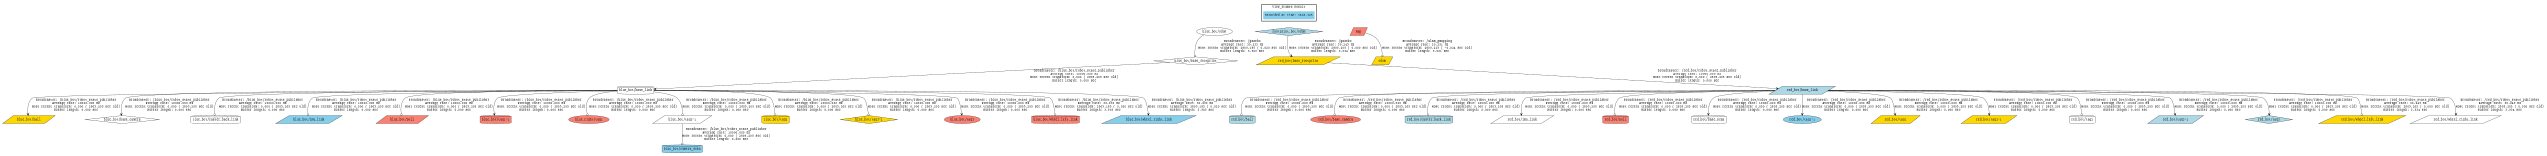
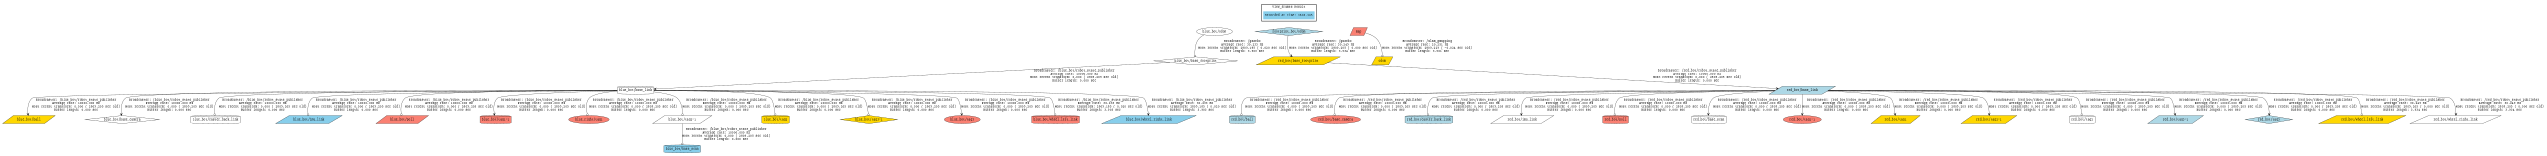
  digraph {
    fontname="Courier Prime"
    node [fillcolor=white fontname="Courier Prime" shape=parallelogram style=filled]
    edge [fontname="Courier Prime" arrowhead=odot]
    "Recorded at time: 2809.205" [fillcolor=skyblue shape=plaintext]
    "blue_bot/odom" [shape=ellipse]
    n3 [fillcolor=lightblue label="footprint_bot/odom" shape=diamond]
    map [fillcolor=salmon]
    "blue_bot/base_link" [shape=cylinder]
    "blue_bot/ball" [fillcolor=gold]
    "blue_bot/base_camera" [shape=diamond]
    "blue_bot/caster_back_link" [shape=cylinder]
    "blue_bot/imu_link" [fillcolor=skyblue]
    "blue_bot/poll" [fillcolor=salmon]
    "blue_bot/tag1-1" [fillcolor=salmon shape=cylinder]
    n12 [fillcolor=salmon label="blue_right/tag1" shape=ellipse]
    "blue_bot/tag2-1"
    "blue_bot/tag2" [fillcolor=gold shape=cylinder]
    "blue_bot/tag3-1" [fillcolor=gold shape=diamond]
    "blue_bot/tag3" [fillcolor=salmon shape=ellipse]
    "blue_bot/wheel_left_link" [fillcolor=salmon shape=cylinder]
    "blue_bot/wheel_right_link" [fillcolor=skyblue]
-   "blue_bot/base_scan" [fillcolor=skyblue shape=cylinder label="blue_bot/camera_scan"]
+   "blue_bot/base_scan" [fillcolor=skyblue shape=cylinder]
    "blue_bot/base_footprint" [shape=diamond]
    "red_bot/base_link" [fillcolor=lightblue]
    "red_bot/ball" [fillcolor=lightblue shape=cylinder]
    "red_bot/base_camera" [fillcolor=salmon shape=ellipse]
    "red_bot/caster_back_link" [fillcolor=lightblue shape=cylinder]
    "red_bot/imu_link"
    "red_bot/poll" [fillcolor=salmon shape=cylinder]
    "red_bot/base_scan" [shape=cylinder]
-   "red_bot/tag1-1" [fillcolor=skyblue shape=ellipse]
+   "red_bot/tag1-1" [fillcolor=salmon shape=ellipse]
    "red_bot/tag1" [fillcolor=gold]
    "red_bot/tag2-1" [fillcolor=gold]
    "red_bot/tag2" [shape=cylinder]
    "red_bot/tag3-1" [fillcolor=lightblue]
    "red_bot/tag3" [fillcolor=lightblue shape=diamond]
    "red_bot/wheel_left_link" [fillcolor=gold]
    "red_bot/wheel_right_link"
    "red_bot/base_footprint" [fillcolor=gold]
    odom [fillcolor=gold]
    subgraph cluster_1 {
      color=black
      label="view_frames Result"
      style=bold
      "Recorded at time: 2809.205"
    }
    "Recorded at time: 2809.205" -> "blue_bot/odom" [style=invis arrowhead=""]
    "Recorded at time: 2809.205" -> n3 [style=invis arrowhead=""]
    "Recorded at time: 2809.205" -> map [style=invis arrowhead=""]
    "blue_bot/odom" -> "blue_bot/base_footprint" [label="Broadcaster: /gazebo\nAverage rate: 30.233 Hz\nMost recent transform: 2809.185 ( 0.020 sec old)\nBuffer length: 3.903 sec\n"]
    n3 -> "red_bot/base_footprint" [arrowhead=vee label="Broadcaster: /gazebo\nAverage rate: 30.249 Hz\nMost recent transform: 2809.205 ( 0.000 sec old)\nBuffer length: 3.934 sec\n"]
    map -> odom [label="Broadcaster: /slam_gmapping\nAverage rate: 20.251 Hz\nMost recent transform: 2809.229 ( -0.024 sec old)\nBuffer length: 3.901 sec\n"]
    "blue_bot/base_link" -> "blue_bot/ball" [arrowhead=vee label="Broadcaster: /blue_bot/robot_state_publisher\nAverage rate: 10000.000 Hz\nMost recent transform: 0.000 ( 2809.205 sec old)\nBuffer length: 0.000 sec\n"]
    "blue_bot/base_link" -> "blue_bot/base_camera" [arrowhead=vee label="Broadcaster: /blue_bot/robot_state_publisher\nAverage rate: 10000.000 Hz\nMost recent transform: 0.000 ( 2809.205 sec old)\nBuffer length: 0.000 sec\n"]
    "blue_bot/base_link" -> "blue_bot/caster_back_link" [label="Broadcaster: /blue_bot/robot_state_publisher\nAverage rate: 10000.000 Hz\nMost recent transform: 0.000 ( 2809.205 sec old)\nBuffer length: 0.000 sec\n"]
    "blue_bot/base_link" -> "blue_bot/imu_link" [label="Broadcaster: /blue_bot/robot_state_publisher\nAverage rate: 10000.000 Hz\nMost recent transform: 0.000 ( 2809.205 sec old)\nBuffer length: 0.000 sec\n"]
    "blue_bot/base_link" -> "blue_bot/poll" [label="Broadcaster: /blue_bot/robot_state_publisher\nAverage rate: 10000.000 Hz\nMost recent transform: 0.000 ( 2809.205 sec old)\nBuffer length: 0.000 sec\n"]
    "blue_bot/base_link" -> "blue_bot/tag1-1" [arrowhead=vee label="Broadcaster: /blue_bot/robot_state_publisher\nAverage rate: 10000.000 Hz\nMost recent transform: 0.000 ( 2809.205 sec old)\nBuffer length: 0.000 sec\n"]
    "blue_bot/base_link" -> n12 [label="Broadcaster: /blue_bot/robot_state_publisher\nAverage rate: 10000.000 Hz\nMost recent transform: 0.000 ( 2809.205 sec old)\nBuffer length: 0.000 sec\n"]
    "blue_bot/base_link" -> "blue_bot/tag2-1" [label="Broadcaster: /blue_bot/robot_state_publisher\nAverage rate: 10000.000 Hz\nMost recent transform: 0.000 ( 2809.205 sec old)\nBuffer length: 0.000 sec\n"]
    "blue_bot/base_link" -> "blue_bot/tag2" [label="Broadcaster: /blue_bot/robot_state_publisher\nAverage rate: 10000.000 Hz\nMost recent transform: 0.000 ( 2809.205 sec old)\nBuffer length: 0.000 sec\n"]
    "blue_bot/base_link" -> "blue_bot/tag3-1" [label="Broadcaster: /blue_bot/robot_state_publisher\nAverage rate: 10000.000 Hz\nMost recent transform: 0.000 ( 2809.205 sec old)\nBuffer length: 0.000 sec\n"]
    "blue_bot/base_link" -> "blue_bot/tag3" [arrowhead=vee label="Broadcaster: /blue_bot/robot_state_publisher\nAverage rate: 10000.000 Hz\nMost recent transform: 0.000 ( 2809.205 sec old)\nBuffer length: 0.000 sec\n"]
    "blue_bot/base_link" -> "blue_bot/wheel_left_link" [label="Broadcaster: /blue_bot/robot_state_publisher\nAverage rate: 30.233 Hz\nMost recent transform: 2809.185 ( 0.020 sec old)\nBuffer length: 3.903 sec\n"]
    "blue_bot/base_link" -> "blue_bot/wheel_right_link" [arrowhead=vee label="Broadcaster: /blue_bot/robot_state_publisher\nAverage rate: 30.233 Hz\nMost recent transform: 2809.185 ( 0.020 sec old)\nBuffer length: 3.903 sec\n"]
    "blue_bot/tag2-1" -> "blue_bot/base_scan" [label="Broadcaster: /blue_bot/robot_state_publisher\nAverage rate: 10000.000 Hz\nMost recent transform: 0.000 ( 2809.205 sec old)\nBuffer length: 0.000 sec\n"]
    "blue_bot/base_footprint" -> "blue_bot/base_link" [arrowhead=vee label="Broadcaster: /blue_bot/robot_state_publisher\nAverage rate: 10000.000 Hz\nMost recent transform: 0.000 ( 2809.205 sec old)\nBuffer length: 0.000 sec\n"]
    "red_bot/base_link" -> "red_bot/ball" [label="Broadcaster: /red_bot/robot_state_publisher\nAverage rate: 10000.000 Hz\nMost recent transform: 0.000 ( 2809.205 sec old)\nBuffer length: 0.000 sec\n"]
    "red_bot/base_link" -> "red_bot/base_camera" [label="Broadcaster: /red_bot/robot_state_publisher\nAverage rate: 10000.000 Hz\nMost recent transform: 0.000 ( 2809.205 sec old)\nBuffer length: 0.000 sec\n"]
    "red_bot/base_link" -> "red_bot/caster_back_link" [label="Broadcaster: /red_bot/robot_state_publisher\nAverage rate: 10000.000 Hz\nMost recent transform: 0.000 ( 2809.205 sec old)\nBuffer length: 0.000 sec\n"]
    "red_bot/base_link" -> "red_bot/imu_link" [arrowhead=vee label="Broadcaster: /red_bot/robot_state_publisher\nAverage rate: 10000.000 Hz\nMost recent transform: 0.000 ( 2809.205 sec old)\nBuffer length: 0.000 sec\n"]
    "red_bot/base_link" -> "red_bot/poll" [label="Broadcaster: /red_bot/robot_state_publisher\nAverage rate: 10000.000 Hz\nMost recent transform: 0.000 ( 2809.205 sec old)\nBuffer length: 0.000 sec\n"]
    "red_bot/base_link" -> "red_bot/base_scan" [arrowhead=vee label="Broadcaster: /red_bot/robot_state_publisher\nAverage rate: 10000.000 Hz\nMost recent transform: 0.000 ( 2809.205 sec old)\nBuffer length: 0.000 sec\n"]
    "red_bot/base_link" -> "red_bot/tag1-1" [arrowhead=vee label="Broadcaster: /red_bot/robot_state_publisher\nAverage rate: 10000.000 Hz\nMost recent transform: 0.000 ( 2809.205 sec old)\nBuffer length: 0.000 sec\n"]
    "red_bot/base_link" -> "red_bot/tag1" [arrowhead=vee label="Broadcaster: /red_bot/robot_state_publisher\nAverage rate: 10000.000 Hz\nMost recent transform: 0.000 ( 2809.205 sec old)\nBuffer length: 0.000 sec\n"]
    "red_bot/base_link" -> "red_bot/tag2-1" [arrowhead=vee label="Broadcaster: /red_bot/robot_state_publisher\nAverage rate: 10000.000 Hz\nMost recent transform: 0.000 ( 2809.205 sec old)\nBuffer length: 0.000 sec\n"]
    "red_bot/base_link" -> "red_bot/tag2" [label="Broadcaster: /red_bot/robot_state_publisher\nAverage rate: 10000.000 Hz\nMost recent transform: 0.000 ( 2809.205 sec old)\nBuffer length: 0.000 sec\n"]
    "red_bot/base_link" -> "red_bot/tag3-1" [arrowhead=vee label="Broadcaster: /red_bot/robot_state_publisher\nAverage rate: 10000.000 Hz\nMost recent transform: 0.000 ( 2809.205 sec old)\nBuffer length: 0.000 sec\n"]
    "red_bot/base_link" -> "red_bot/tag3" [arrowhead=vee label="Broadcaster: /red_bot/robot_state_publisher\nAverage rate: 10000.000 Hz\nMost recent transform: 0.000 ( 2809.205 sec old)\nBuffer length: 0.000 sec\n"]
    "red_bot/base_link" -> "red_bot/wheel_left_link" [label="Broadcaster: /red_bot/robot_state_publisher\nAverage rate: 30.249 Hz\nMost recent transform: 2809.205 ( 0.000 sec old)\nBuffer length: 3.934 sec\n"]
    "red_bot/base_link" -> "red_bot/wheel_right_link" [arrowhead=vee label="Broadcaster: /red_bot/robot_state_publisher\nAverage rate: 30.249 Hz\nMost recent transform: 2809.205 ( 0.000 sec old)\nBuffer length: 3.934 sec\n"]
    "red_bot/base_footprint" -> "red_bot/base_link" [arrowhead=vee label="Broadcaster: /red_bot/robot_state_publisher\nAverage rate: 10000.000 Hz\nMost recent transform: 0.000 ( 2809.205 sec old)\nBuffer length: 0.000 sec\n"]
  }
